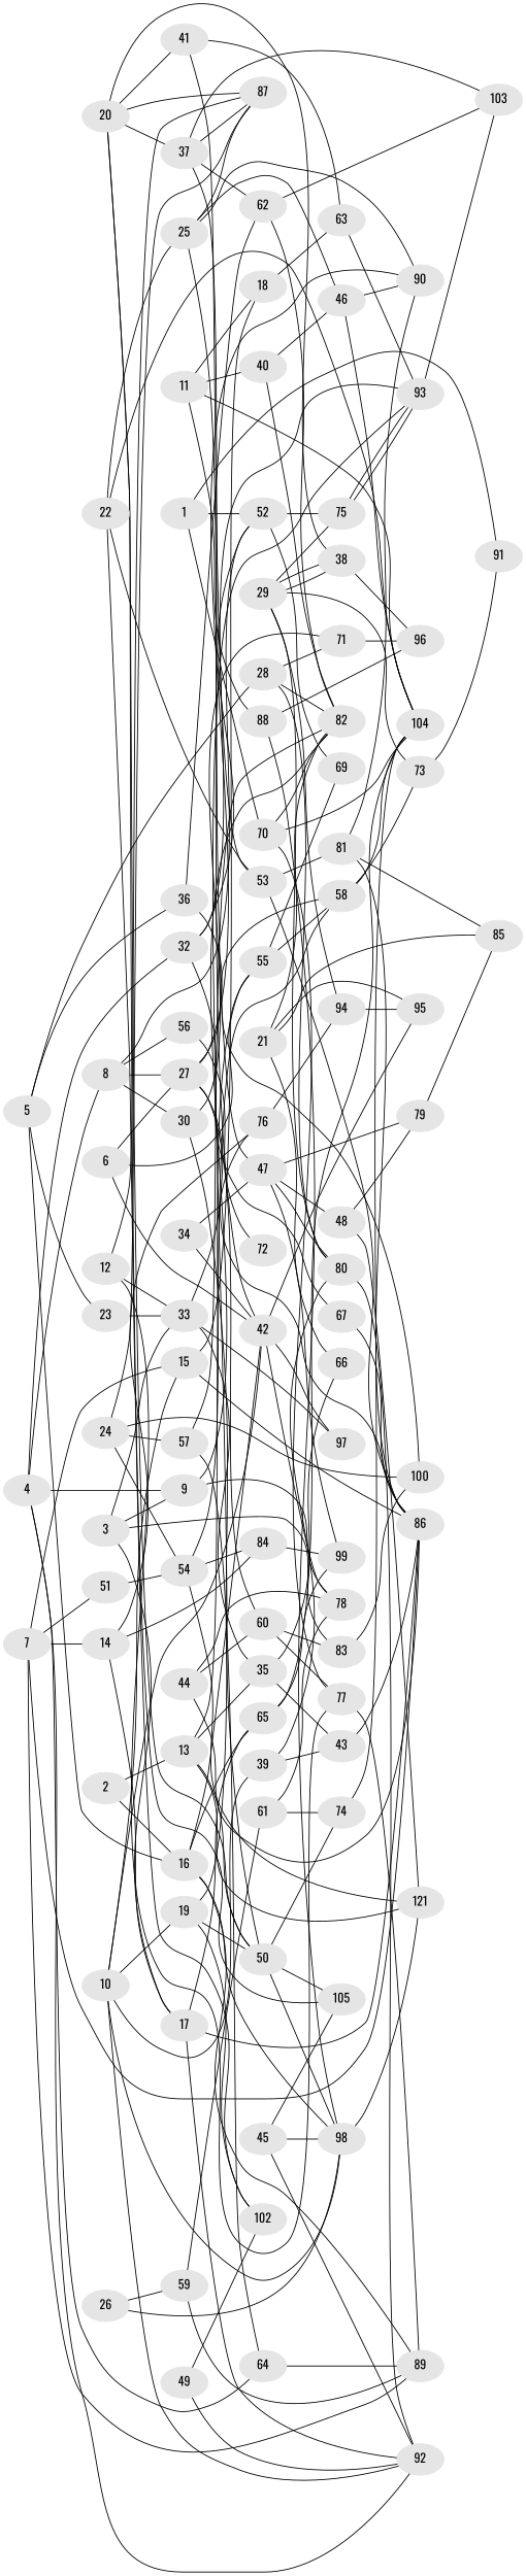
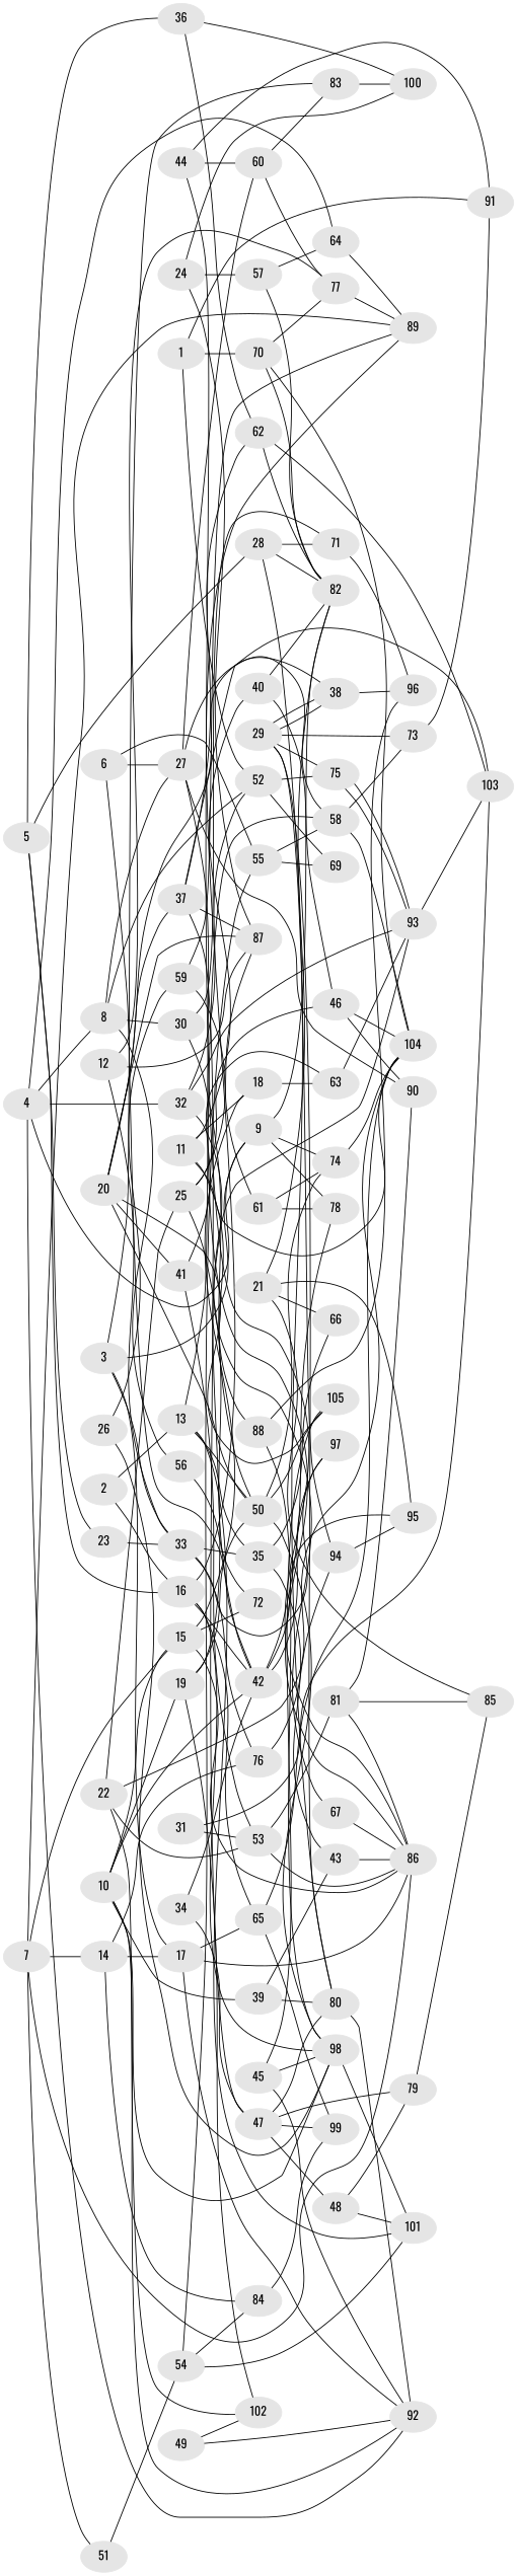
  graph {
    fontname=Oswald
    rankdir=LR
    node [color=gray90 fontname=Oswald style=filled]
    edge [fontname=Oswald]
    1
    52
    70
    91
    75
    69
    82
    104
    77
    2
    13
    16
    35
    50
    58
-   101 [label=121]
+   101
    42
    89
    98
    65
    3
    9
    17
    33
    83
    74
    78
    92
    86
    76
    97
    100
    4
    8
    32
    64
    27
    30
    56
    93
    67
    5
    23
    28
    36
    71
    80
    62
    6
    55
    90
    60
    95
    7
    14
    15
    51
    84
    72
    18
    54
    10
    19
    39
    102
    43
    11
    40
    88
    63
    46
    96
    12
    87
    66
    105
    73
    94
    99
    103
    20
    37
    38
    41
    47
    53
    21
    85
    22
    25
    81
    24
    57
    26
    59
    61
    29
+   31
    34
    48
    79
    44
    45
    49
    1 -- 52
    1 -- 70
    1 -- 91
    52 -- 75
    52 -- 69
    70 -- 82
    70 -- 104
    70 -- 77
    75 -- 93
    75 -- 93
    77 -- 89
    2 -- 13
    2 -- 16
    13 -- 35
    13 -- 50
    13 -- 58
    13 -- 101
    16 -- 42
    16 -- 89
    16 -- 98
    16 -- 65
    35 -- 43
    35 -- 66
    50 -- 98
    50 -- 74
    50 -- 105
    58 -- 104
    58 -- 73
    42 -- 78
    42 -- 97
    42 -- 95
    98 -- 101
    65 -- 104
    65 -- 99
    3 -- 9
    3 -- 17
    3 -- 33
    3 -- 83
    9 -- 82
+   9 -- 74
    9 -- 78
    17 -- 65
    17 -- 92
    17 -- 86
    33 -- 35
    33 -- 76
    33 -- 97
    83 -- 100
    74 -- 104
    76 -- 94
    4 -- 9
    4 -- 92
    4 -- 8
    4 -- 32
    4 -- 64
    8 -- 52
    8 -- 27
    8 -- 30
    8 -- 56
    32 -- 52
    32 -- 93
    32 -- 67
    64 -- 89
    27 -- 58
    27 -- 86
    27 -- 90
    27 -- 60
    30 -- 50
    30 -- 71
    56 -- 72
    93 -- 103
    67 -- 86
    5 -- 16
    5 -- 23
    5 -- 28
    5 -- 36
    23 -- 33
    28 -- 82
    28 -- 71
    28 -- 80
    36 -- 100
    36 -- 62
    71 -- 96
    80 -- 92
    62 -- 82
    62 -- 103
    6 -- 42
    6 -- 27
    6 -- 55
    55 -- 69
    55 -- 58
    60 -- 77
    60 -- 83
    7 -- 89
    7 -- 86
    7 -- 14
    7 -- 15
    7 -- 51
    14 -- 17
    14 -- 76
    14 -- 84
    15 -- 86
+   15 -- 72
    15 -- 18
    51 -- 54
    84 -- 99
    18 -- 63
    54 -- 101
    54 -- 55
    54 -- 84
    10 -- 42
    10 -- 98
    10 -- 92
    10 -- 15
    10 -- 19
    10 -- 39
    19 -- 50
    19 -- 93
    19 -- 102
    39 -- 80
    39 -- 43
    43 -- 86
    11 -- 104
    11 -- 18
    11 -- 40
    11 -- 88
    40 -- 82
    40 -- 46
    88 -- 98
    88 -- 96
    63 -- 93
    46 -- 104
    46 -- 90
    12 -- 77
    12 -- 33
    12 -- 87
    73 -- 91
    94 -- 95
    20 -- 50
    20 -- 87
    20 -- 105
    20 -- 37
    20 -- 38
    20 -- 41
    37 -- 62
    37 -- 87
    37 -- 103
    37 -- 47
    38 -- 96
    41 -- 63
    41 -- 53
    47 -- 80
    47 -- 99
    47 -- 48
    47 -- 79
    53 -- 86
    53 -- 81
    21 -- 82
    21 -- 95
    21 -- 66
    21 -- 85
    22 -- 104
    22 -- 102
    22 -- 53
    22 -- 25
    25 -- 42
-   25 -- 90
    25 -- 46
    25 -- 87
    81 -- 86
    81 -- 90
    81 -- 85
    24 -- 100
-   24 -- 54
    24 -- 87
    24 -- 57
    57 -- 82
    57 -- 64
    26 -- 98
    26 -- 59
    59 -- 89
    59 -- 61
    61 -- 74
    61 -- 78
    29 -- 75
    29 -- 80
    29 -- 73
    29 -- 94
    29 -- 38
    29 -- 38
+   31 -- 103
+   31 -- 53
    34 -- 42
    34 -- 47
    48 -- 101
    48 -- 79
    79 -- 85
-   44 -- 78
+   44 -- 91
    44 -- 86
    44 -- 60
    45 -- 98
    45 -- 92
    45 -- 105
    49 -- 92
    49 -- 102
  }
